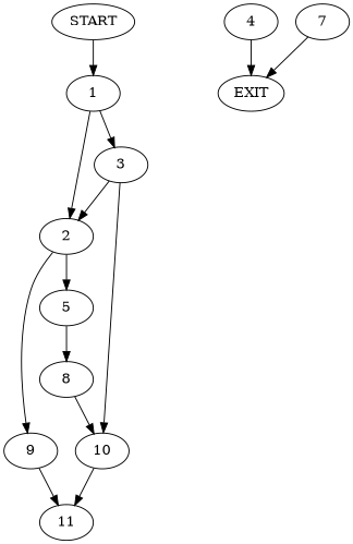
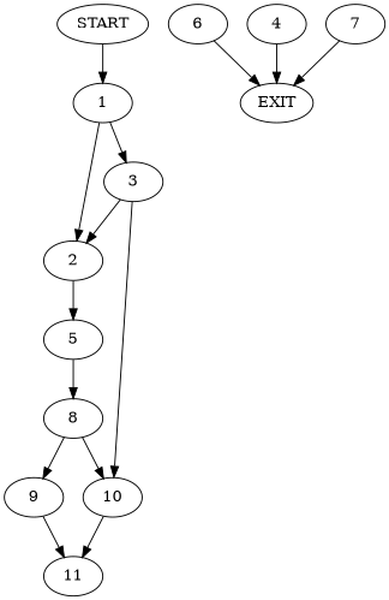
  digraph {
    n1 [label=START]
    1
    2
    3
    n5 [label=EXIT]
    5
    10
    8
+   6
    4
    7
    9
    11
    n1 -> 1
    1 -> 2
    1 -> 3
    2 -> 5
    3 -> 2
    3 -> 10
    5 -> 8
    10 -> 11
    8 -> 10
-   2 -> 9
+   8 -> 9
+   6 -> n5
    4 -> n5
    7 -> n5
    9 -> 11
  }
